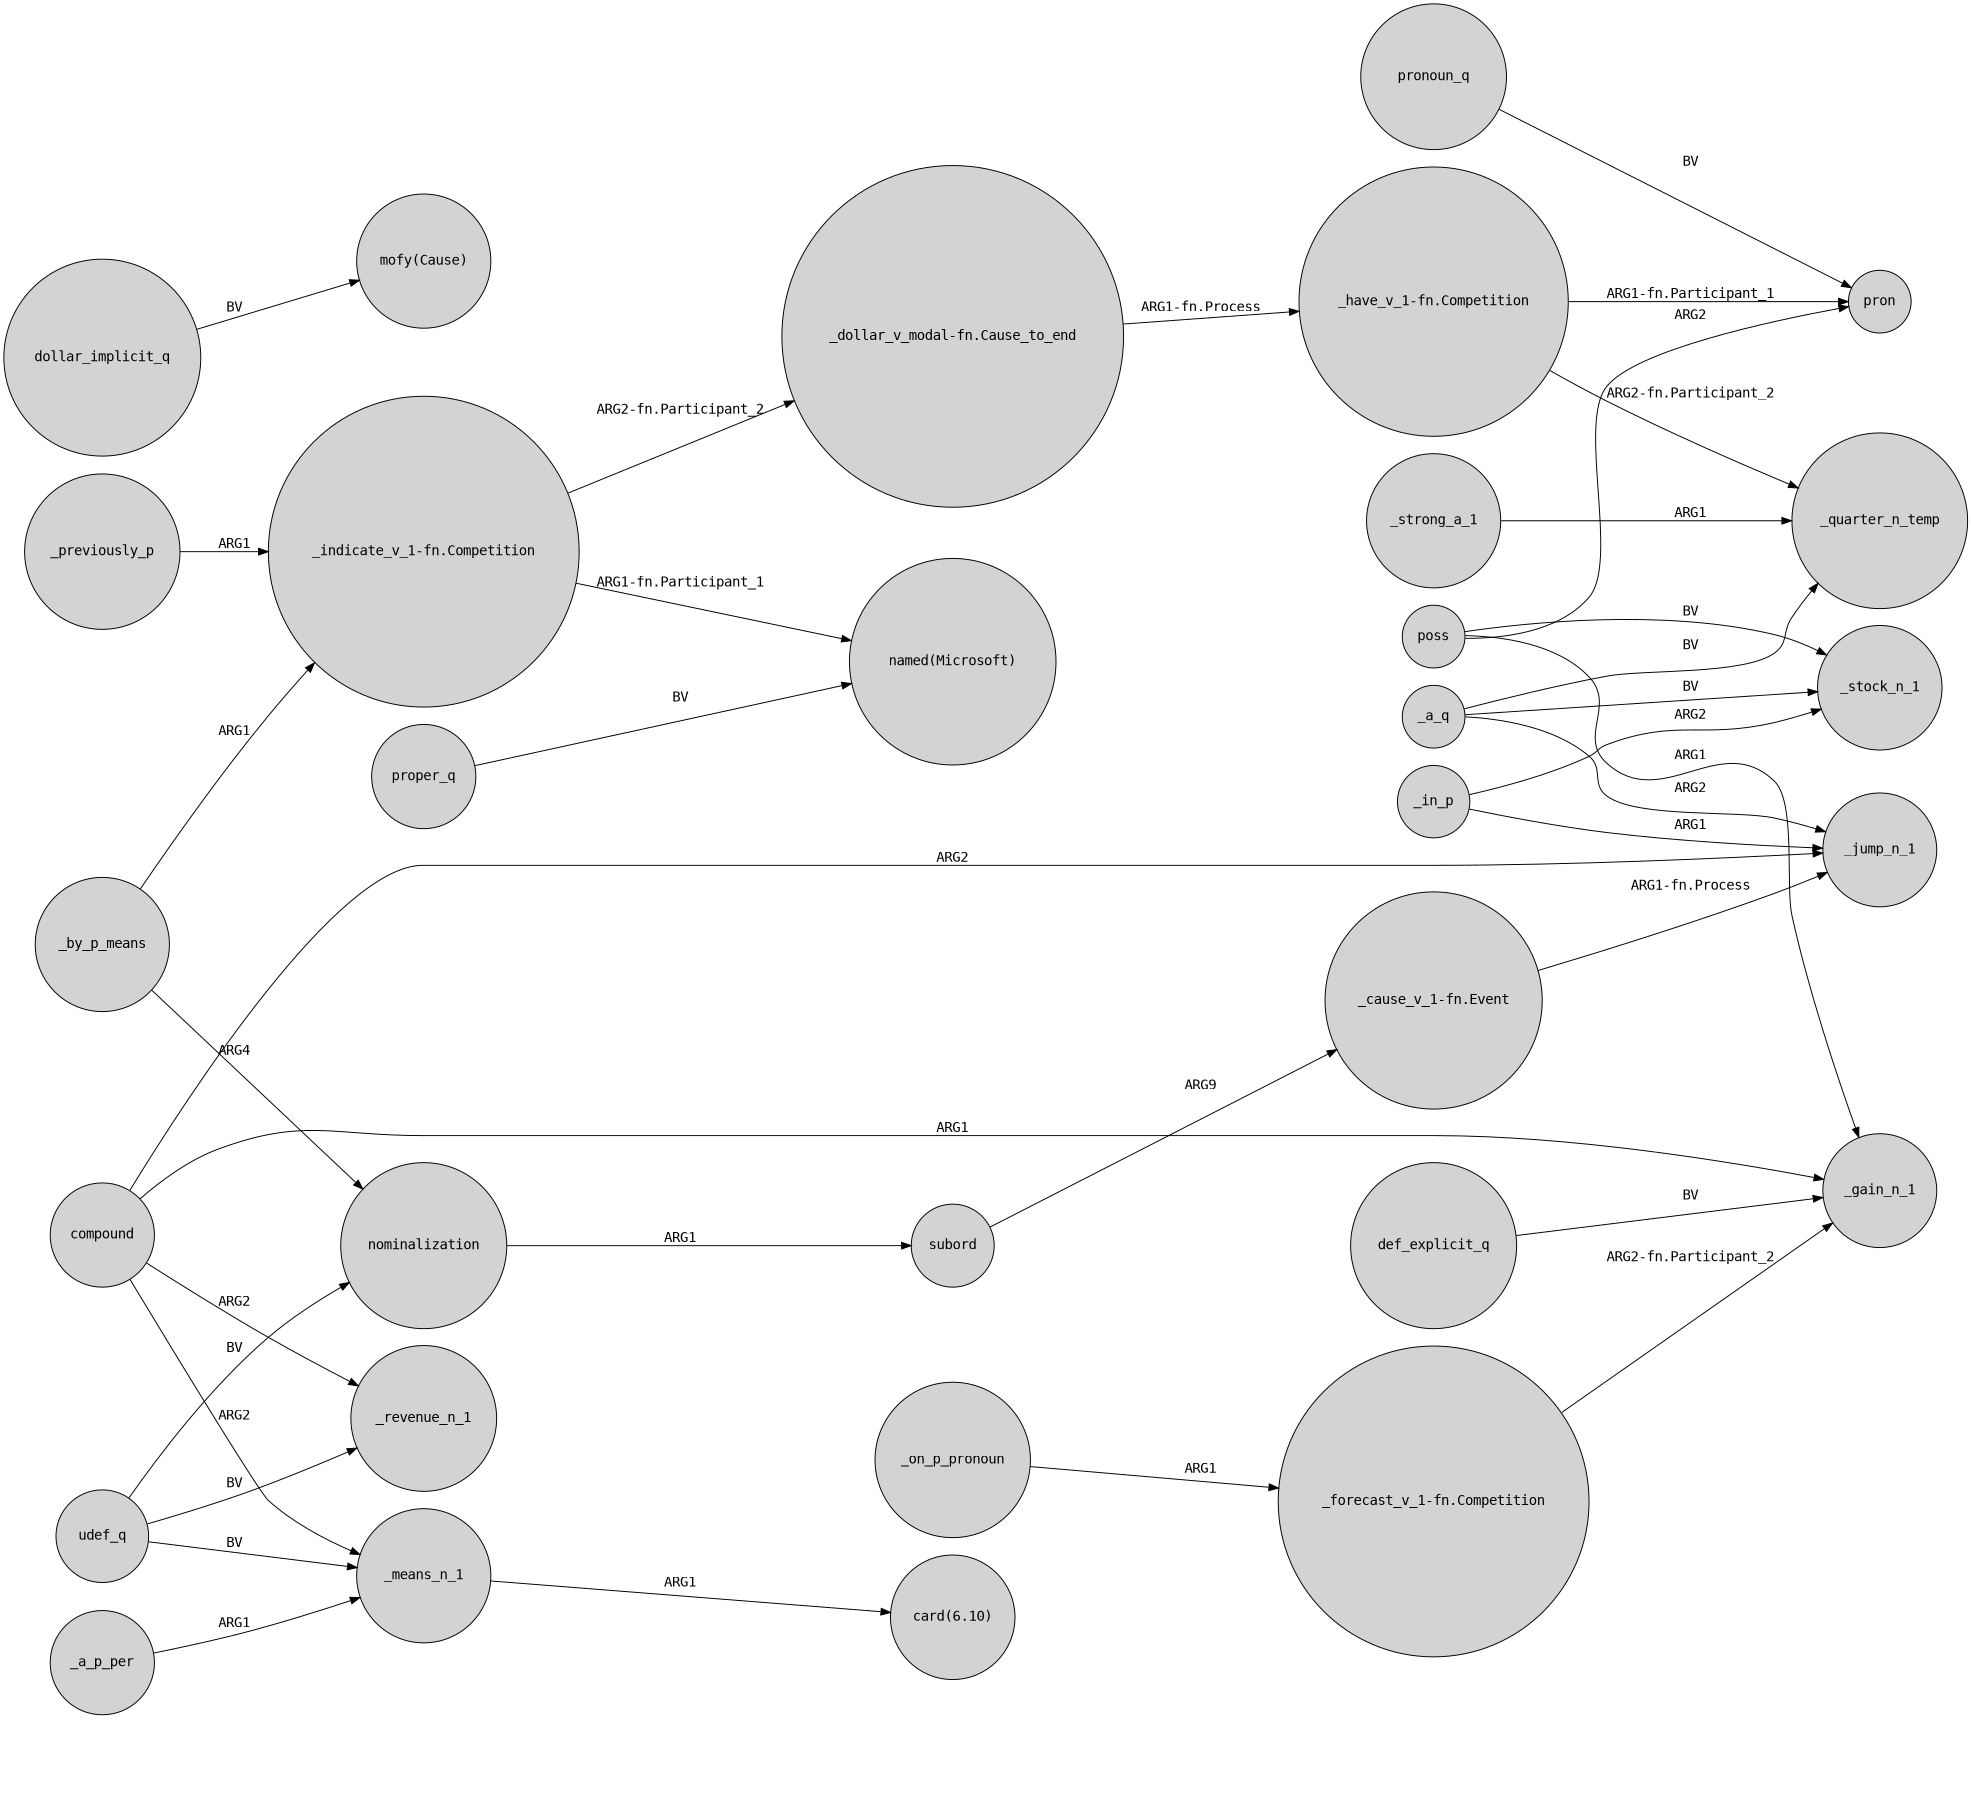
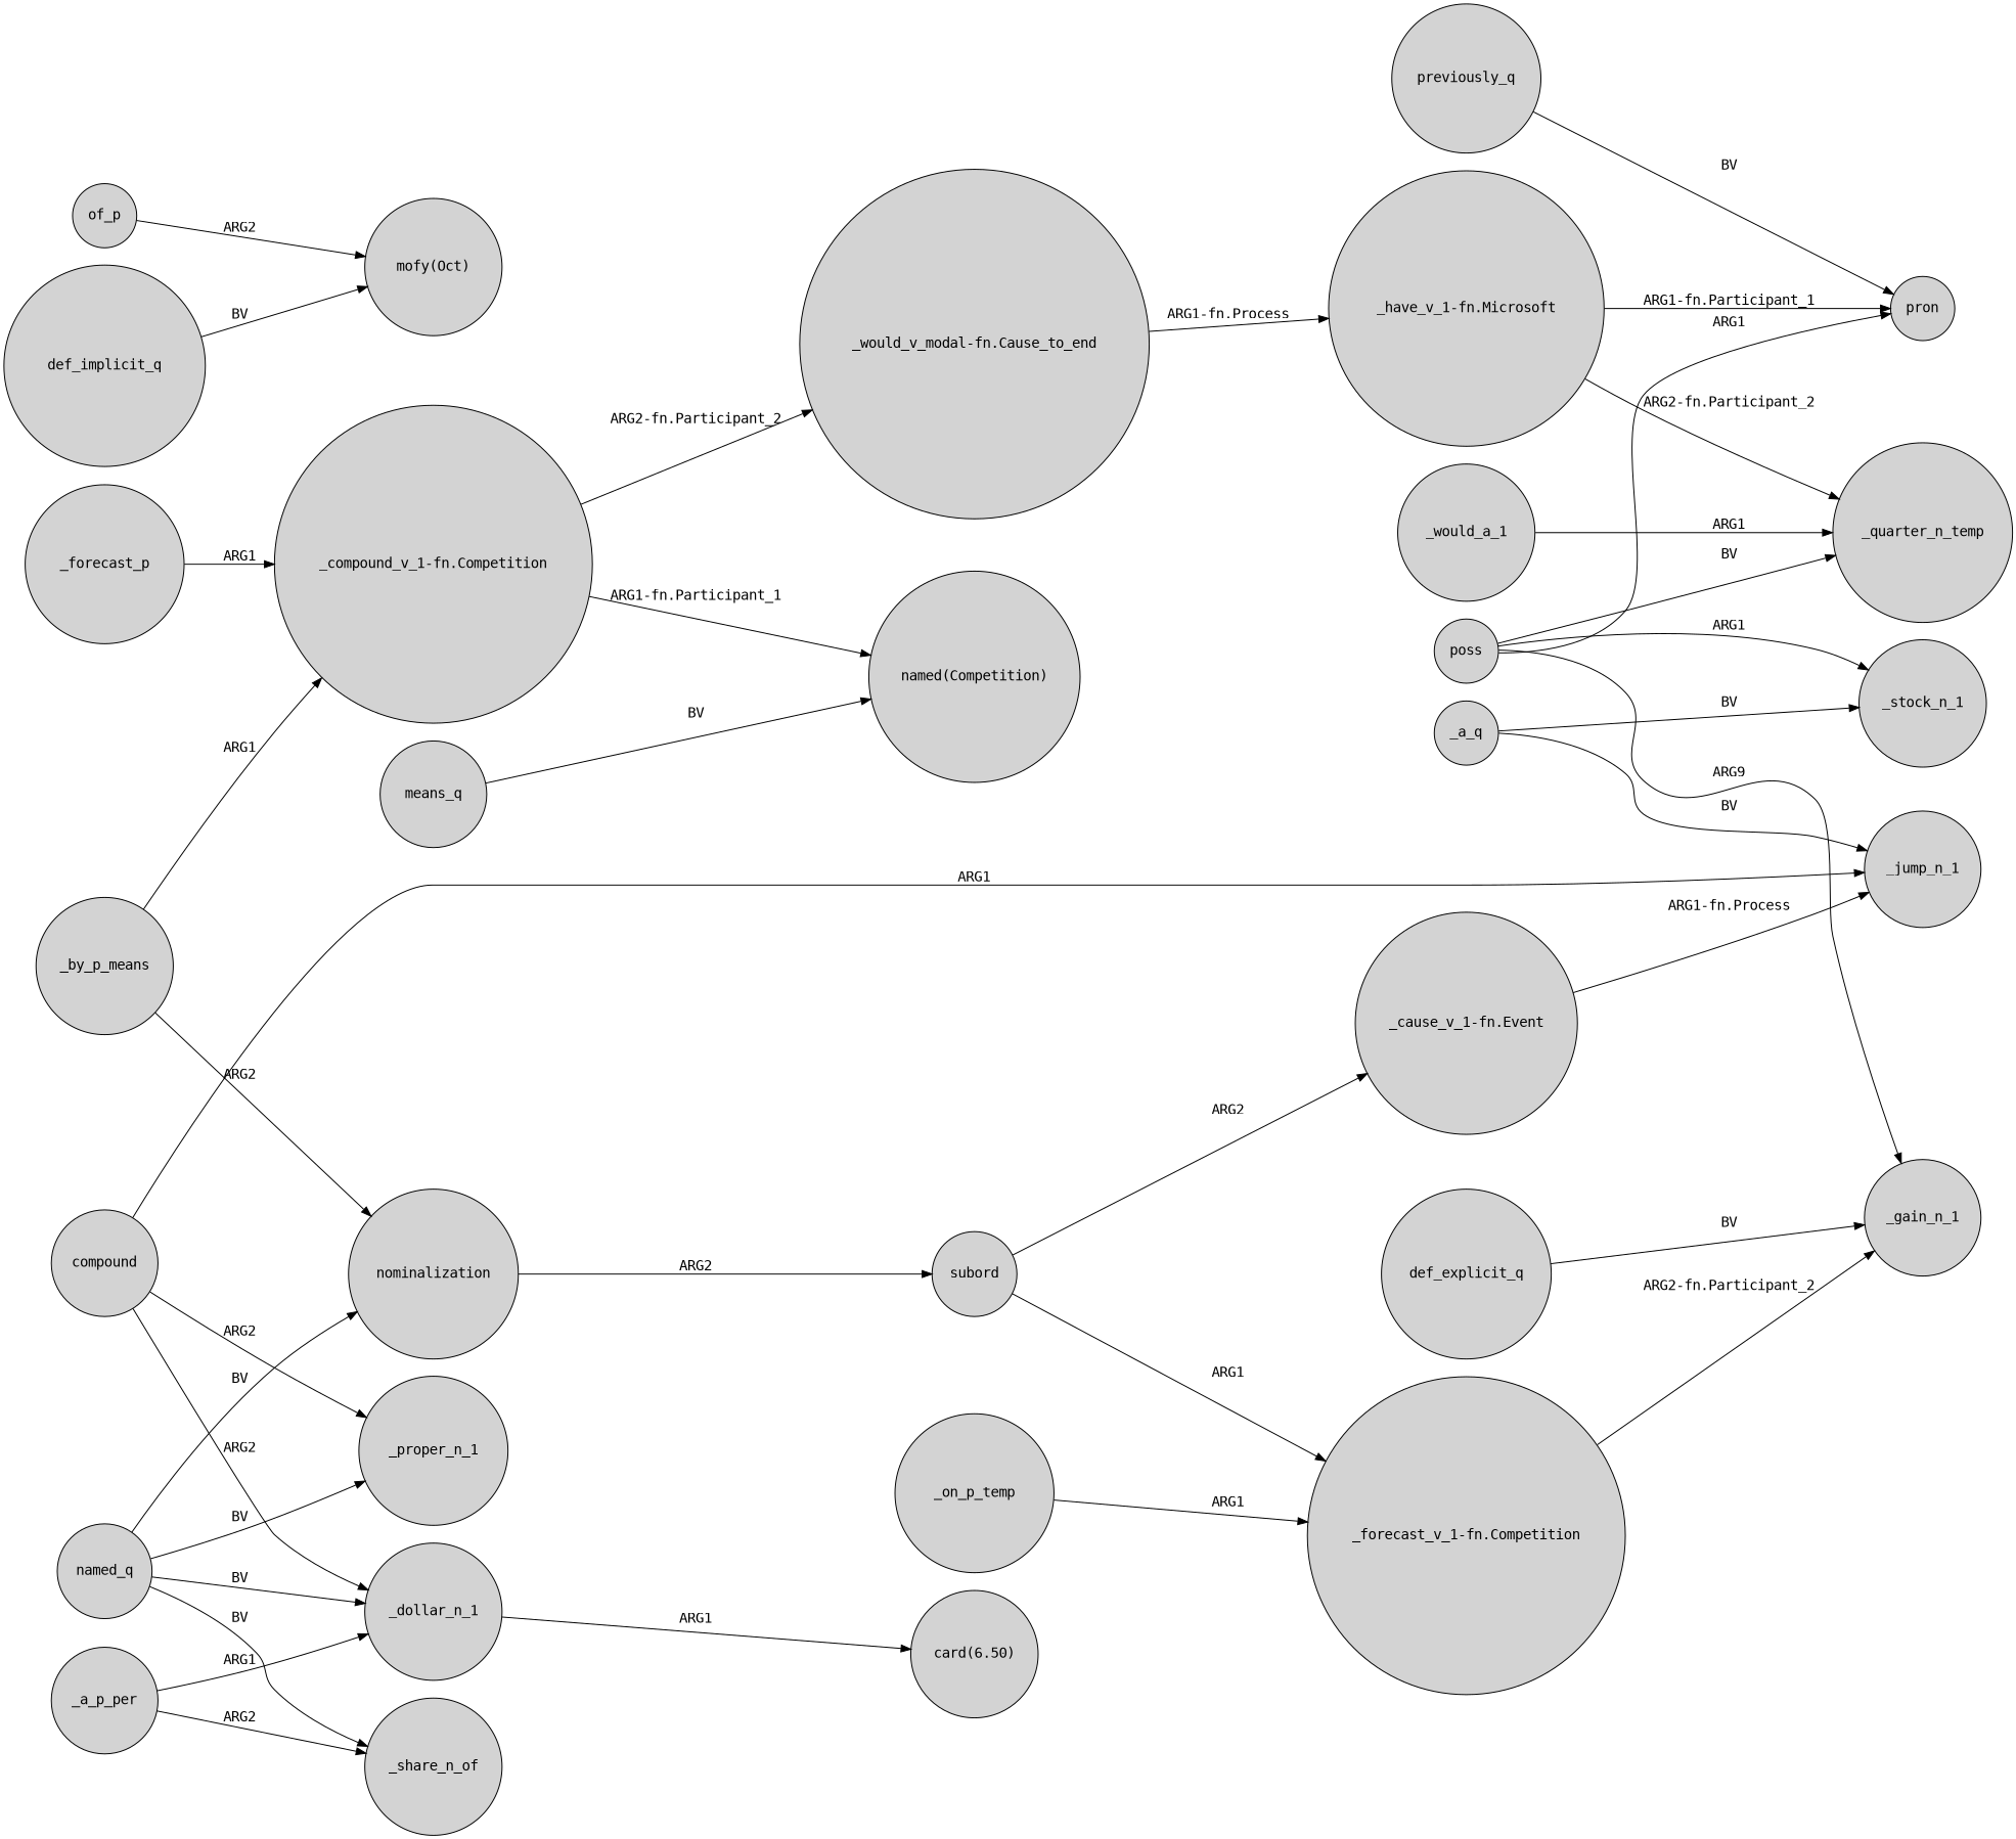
  digraph {
    fontname="DejaVu Sans Mono"
    rankdir=LR
    node [fontname="DejaVu Sans Mono" shape=circle style=filled]
    edge [fontname="DejaVu Sans Mono"]
-   "_would_v_modal-fn.Cause_to_end" [label="_dollar_v_modal-fn.Cause_to_end"]
-   "_have_v_1-fn.Competition"
+   "_would_v_modal-fn.Cause_to_end"
+   "_have_v_1-fn.Competition" [label="_have_v_1-fn.Microsoft"]
    pron
    _quarter_n_temp
    _a_q
    _jump_n_1
    _stock_n_1
    subord
    "_cause_v_1-fn.Event"
    "_forecast_v_1-fn.Competition"
    _gain_n_1
-   "mofy(Oct)" [label="mofy(Cause)"]
-   "_indicate_v_1-fn.Competition"
-   "named(Microsoft)"
+   of_p
+   "mofy(Oct)"
+   "_indicate_v_1-fn.Competition" [label="_compound_v_1-fn.Competition"]
+   "named(Microsoft)" [label="named(Competition)"]
    compound
-   _revenue_n_1
-   _dollar_n_1 [label=_means_n_1]
-   "card(6.50)" [label="card(6.10)"]
+   _revenue_n_1 [label=_proper_n_1]
+   _dollar_n_1
+   "card(6.50)"
    poss
-   udef_q
+   udef_q [label=named_q]
    nominalization
-   _in_p
+   _share_n_of
    def_explicit_q
-   proper_q
-   pronoun_q
+   proper_q [label=means_q]
+   pronoun_q [label=previously_q]
    _by_p_means
    _a_p_per
-   def_implicit_q [label=dollar_implicit_q]
-   _strong_a_1
-   _on_p_temp [label=_on_p_pronoun]
-   _previously_p
+   def_implicit_q
+   _strong_a_1 [label=_would_a_1]
+   _on_p_temp
+   _previously_p [label=_forecast_p]
    "_would_v_modal-fn.Cause_to_end" -> "_have_v_1-fn.Competition" [label="ARG1-fn.Process"]
    "_have_v_1-fn.Competition" -> pron [label="ARG1-fn.Participant_1"]
    "_have_v_1-fn.Competition" -> _quarter_n_temp [label="ARG2-fn.Participant_2"]
-   _a_q -> _quarter_n_temp [label=BV]
-   _a_q -> _jump_n_1 [label=ARG2]
+   poss -> _quarter_n_temp [label=BV]
+   _a_q -> _jump_n_1 [label=BV]
    _a_q -> _stock_n_1 [label=BV]
-   subord -> "_cause_v_1-fn.Event" [label=ARG9]
+   subord -> "_cause_v_1-fn.Event" [label=ARG2]
+   subord -> "_forecast_v_1-fn.Competition" [label=ARG1]
    "_cause_v_1-fn.Event" -> _jump_n_1 [label="ARG1-fn.Process"]
    "_forecast_v_1-fn.Competition" -> _gain_n_1 [label="ARG2-fn.Participant_2"]
+   of_p -> "mofy(Oct)" [label=ARG2]
    "_indicate_v_1-fn.Competition" -> "_would_v_modal-fn.Cause_to_end" [label="ARG2-fn.Participant_2"]
    "_indicate_v_1-fn.Competition" -> "named(Microsoft)" [label="ARG1-fn.Participant_1"]
-   compound -> _jump_n_1 [label=ARG2]
-   compound -> _gain_n_1 [label=ARG1]
+   compound -> _jump_n_1 [label=ARG1]
    compound -> _revenue_n_1 [label=ARG2]
    compound -> _dollar_n_1 [label=ARG2]
    _dollar_n_1 -> "card(6.50)" [label=ARG1]
-   poss -> pron [label=ARG2]
-   poss -> _stock_n_1 [label=BV]
-   poss -> _gain_n_1 [label=ARG1]
+   poss -> pron [label=ARG1]
+   poss -> _stock_n_1 [label=ARG1]
+   poss -> _gain_n_1 [label=ARG9]
    udef_q -> _revenue_n_1 [label=BV]
    udef_q -> _dollar_n_1 [label=BV]
    udef_q -> nominalization [label=BV]
-   nominalization -> subord [label=ARG1]
-   _in_p -> _jump_n_1 [label=ARG1]
-   _in_p -> _stock_n_1 [label=ARG2]
+   udef_q -> _share_n_of [label=BV]
+   nominalization -> subord [label=ARG2]
    def_explicit_q -> _gain_n_1 [label=BV]
    proper_q -> "named(Microsoft)" [label=BV]
    pronoun_q -> pron [label=BV]
    _by_p_means -> "_indicate_v_1-fn.Competition" [label=ARG1]
-   _by_p_means -> nominalization [label=ARG4]
+   _by_p_means -> nominalization [label=ARG2]
    _a_p_per -> _dollar_n_1 [label=ARG1]
+   _a_p_per -> _share_n_of [label=ARG2]
    def_implicit_q -> "mofy(Oct)" [label=BV]
    _strong_a_1 -> _quarter_n_temp [label=ARG1]
    _on_p_temp -> "_forecast_v_1-fn.Competition" [label=ARG1]
    _previously_p -> "_indicate_v_1-fn.Competition" [label=ARG1]
  }
